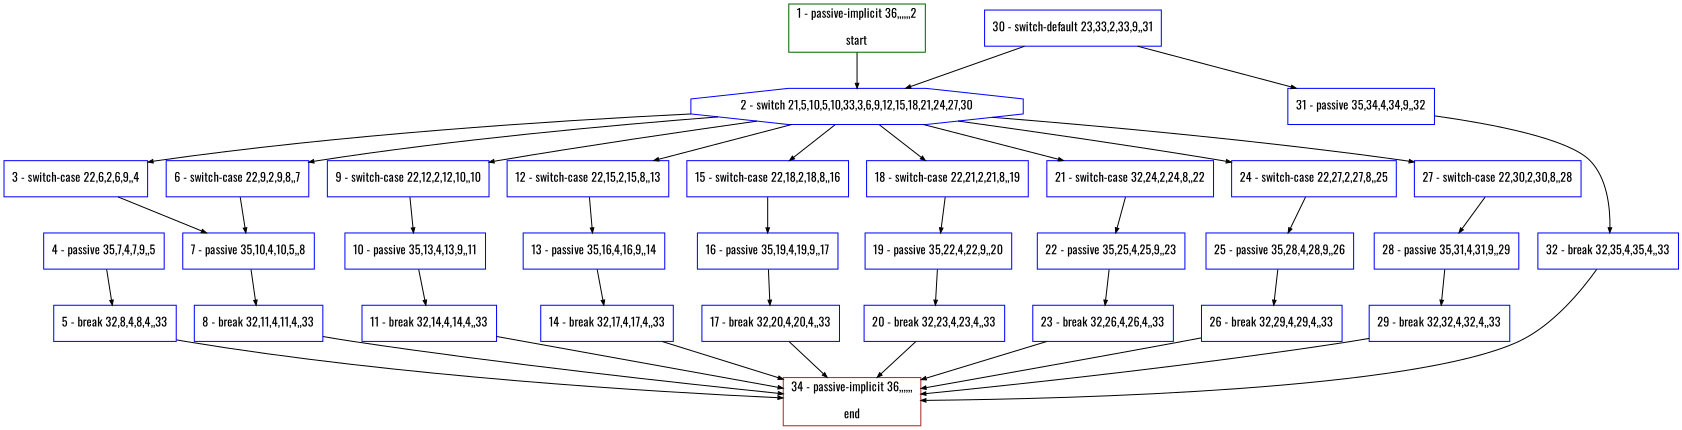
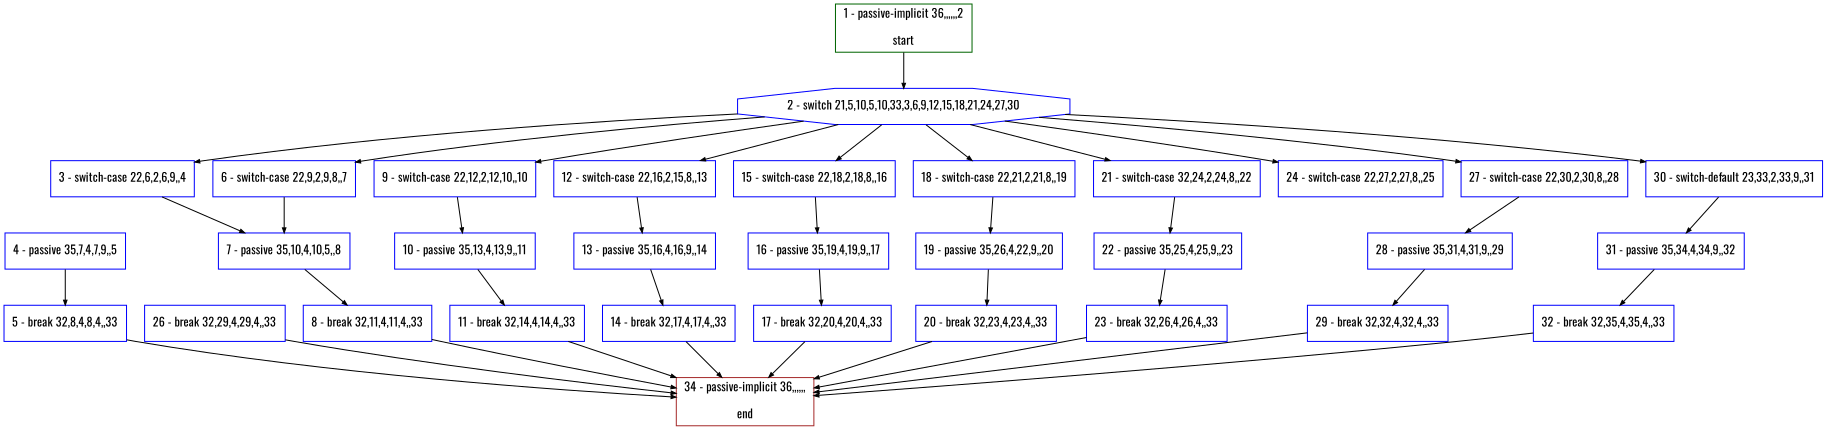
  digraph {
    bgcolor=white
    compound=true
    fillcolor="#FFFFCC"
    fontname=Oswald
    fontsize=12
    pack=true
    packmode=clust
    style="rounded,filled"
    node [color="#0000ff" compound=true fillcolor="#ffffff" fixedsize=false fontname=Oswald fontsize=12 node_initialized=no shape=box style=filled]
    edge [arrowhead=normal arrowsize=0.5 arrowtail=none color="#000000" compound=true dir=forward fontcolor=black fontname=Oswald fontsize=12]
    n1 [label="2 - switch 21,5,10,5,10,33,3,6,9,12,15,18,21,24,27,30" shape=octagon]
    n2 [label="3 - switch-case 22,6,2,6,9,,4"]
    n3 [label="6 - switch-case 22,9,2,9,8,,7"]
    n4 [label="9 - switch-case 22,12,2,12,10,,10"]
-   n5 [label="12 - switch-case 22,15,2,15,8,,13"]
+   n5 [label="12 - switch-case 22,16,2,15,8,,13"]
    n6 [label="15 - switch-case 22,18,2,18,8,,16"]
    n7 [label="18 - switch-case 22,21,2,21,8,,19"]
    n8 [label="21 - switch-case 32,24,2,24,8,,22"]
    n9 [label="24 - switch-case 22,27,2,27,8,,25"]
    n10 [label="27 - switch-case 22,30,2,30,8,,28"]
    n11 [label="30 - switch-default 23,33,2,33,9,,31"]
    n12 [label="7 - passive 35,10,4,10,5,,8"]
    n13 [label="10 - passive 35,13,4,13,9,,11"]
    n14 [label="13 - passive 35,16,4,16,9,,14"]
    n15 [label="16 - passive 35,19,4,19,9,,17"]
-   n16 [label="19 - passive 35,22,4,22,9,,20"]
+   n16 [label="19 - passive 35,26,4,22,9,,20"]
    n17 [label="22 - passive 35,25,4,25,9,,23"]
-   n18 [label="25 - passive 35,28,4,28,9,,26"]
    n19 [label="28 - passive 35,31,4,31,9,,29"]
    n20 [label="31 - passive 35,34,4,34,9,,32"]
    n21 [color="#006400" label="1 - passive-implicit 36,,,,,,2\n\nstart"]
    n22 [label="4 - passive 35,7,4,7,9,,5"]
    n23 [label="5 - break 32,8,4,8,4,,33"]
    n24 [label="8 - break 32,11,4,11,4,,33"]
    n25 [label="11 - break 32,14,4,14,4,,33"]
    n26 [label="14 - break 32,17,4,17,4,,33"]
    n27 [label="17 - break 32,20,4,20,4,,33"]
    n28 [label="20 - break 32,23,4,23,4,,33"]
    n29 [label="23 - break 32,26,4,26,4,,33"]
    n30 [label="26 - break 32,29,4,29,4,,33"]
    n31 [label="29 - break 32,32,4,32,4,,33"]
    n32 [label="32 - break 32,35,4,35,4,,33"]
    n33 [color="#a52a2a" label="34 - passive-implicit 36,,,,,,\n\nend"]
    n1 -> n2
    n1 -> n3
    n1 -> n4
    n1 -> n5
    n1 -> n6
    n1 -> n7
    n1 -> n8
    n1 -> n9
    n1 -> n10
-   n11 -> n1
+   n1 -> n11
    n2 -> n12
    n3 -> n12
    n4 -> n13
    n5 -> n14
    n6 -> n15
    n7 -> n16
    n8 -> n17
-   n9 -> n18
    n10 -> n19
    n11 -> n20
    n12 -> n24
    n13 -> n25
    n14 -> n26
    n15 -> n27
    n16 -> n28
    n17 -> n29
-   n18 -> n30
    n19 -> n31
    n20 -> n32
    n21 -> n1
    n22 -> n23
    n23 -> n33
    n24 -> n33
    n25 -> n33
    n26 -> n33
    n27 -> n33
    n28 -> n33
    n29 -> n33
    n30 -> n33
    n31 -> n33
    n32 -> n33
  }
